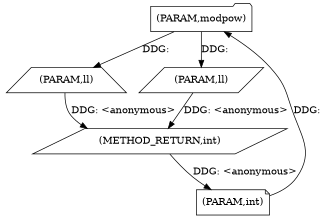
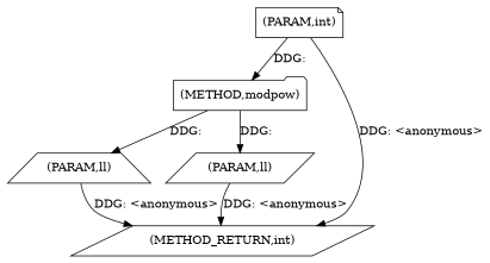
  digraph {
    node [shape=parallelogram]
-   n1 [label="(PARAM,modpow)" shape=folder]
+   n1 [label="(METHOD,modpow)" shape=folder]
    n2 [label="(PARAM,ll)" shape=trapezium]
    n3 [label="(PARAM,ll)"]
    n4 [label="(METHOD_RETURN,int)"]
    n5 [label="(PARAM,int)" shape=note]
    n1 -> n2 [label="DDG: "]
    n1 -> n3 [label="DDG: "]
    n2 -> n4 [label="DDG: <anonymous>"]
    n3 -> n4 [label="DDG: <anonymous>"]
    n5 -> n1 [label="DDG: "]
-   n4 -> n5 [label="DDG: <anonymous>"]
+   n5 -> n4 [label="DDG: <anonymous>"]
  }
